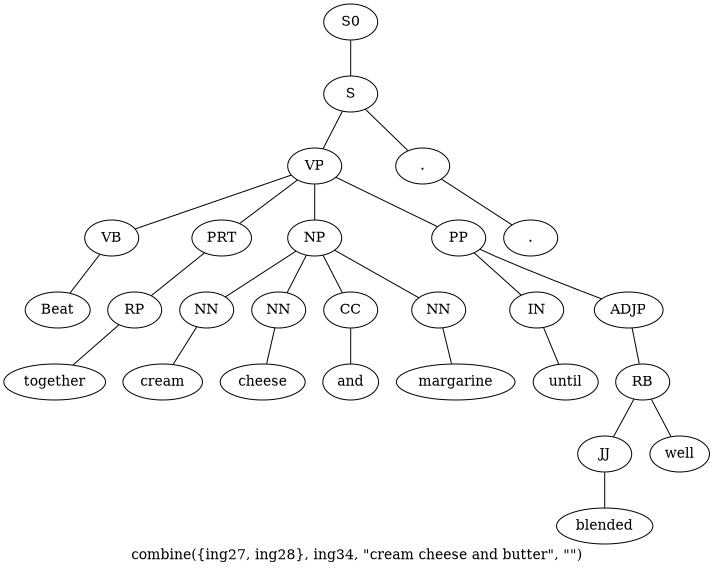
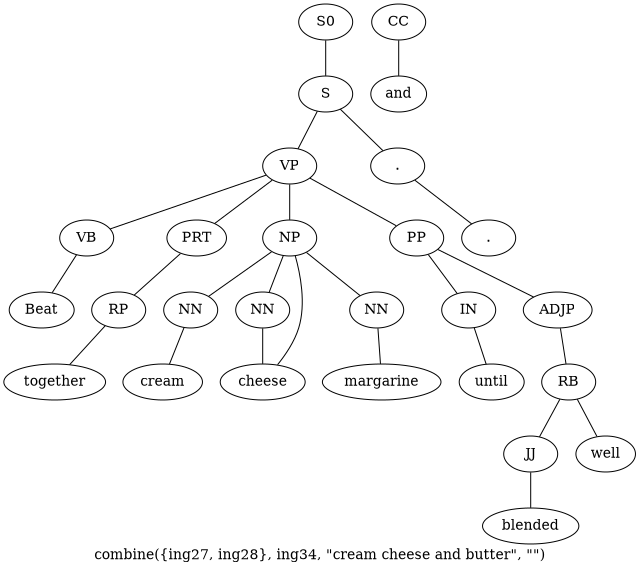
  graph {
    label="combine({ing27, ing28}, ing34, \"cream cheese and butter\", \"\")"
    n1 [label=S0]
    n2 [label=S]
    n3 [label=VP]
    n4 [label="."]
    n5 [label=VB]
    n6 [label=PRT]
    n7 [label=NP]
    n8 [label=PP]
    n9 [label="."]
    n10 [label=Beat]
    n11 [label=RP]
    n12 [label=NN]
    n13 [label=NN]
    n14 [label=CC]
    n15 [label=NN]
    n16 [label=IN]
    n17 [label=ADJP]
    n18 [label=together]
    n19 [label=cream]
    n20 [label=cheese]
    n21 [label=and]
    n22 [label=margarine]
    n23 [label=until]
    n24 [label=RB]
    n25 [label=JJ]
    n26 [label=well]
    n27 [label=blended]
    n1 -- n2
    n2 -- n3
    n2 -- n4
    n3 -- n5
    n3 -- n6
    n3 -- n7
    n3 -- n8
    n4 -- n9
    n5 -- n10
    n6 -- n11
    n7 -- n12
    n7 -- n13
-   n7 -- n14
+   n7 -- n20
    n7 -- n15
    n8 -- n16
    n8 -- n17
    n11 -- n18
    n12 -- n19
    n13 -- n20
    n14 -- n21
    n15 -- n22
    n16 -- n23
    n17 -- n24
    n24 -- n25
    n24 -- n26
    n25 -- n27
  }
